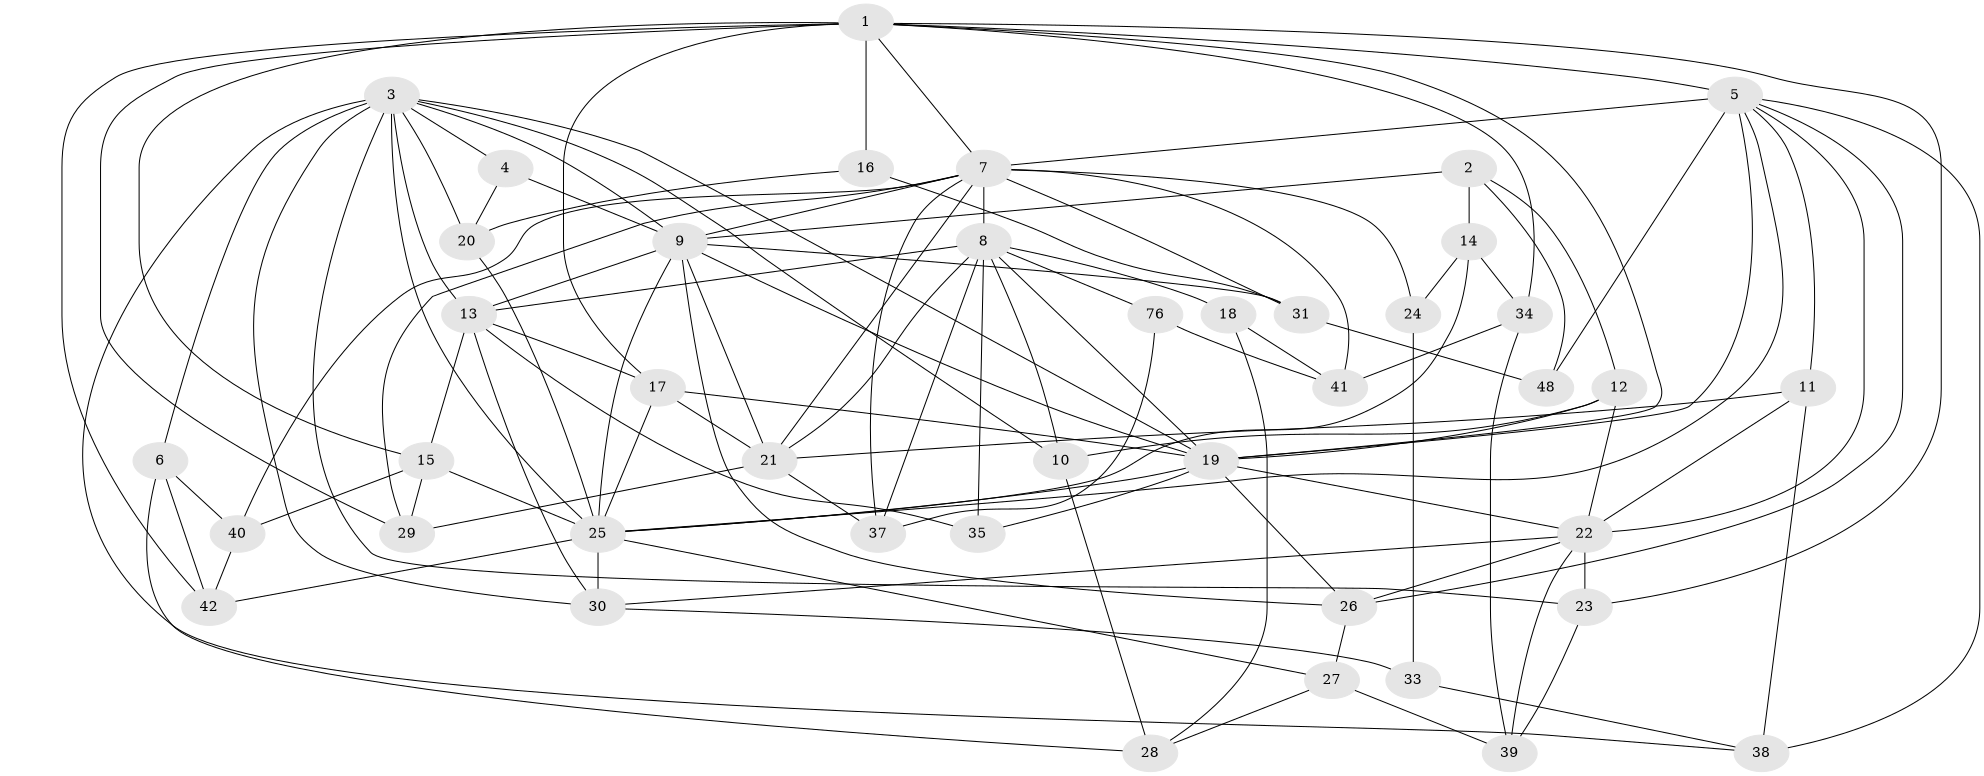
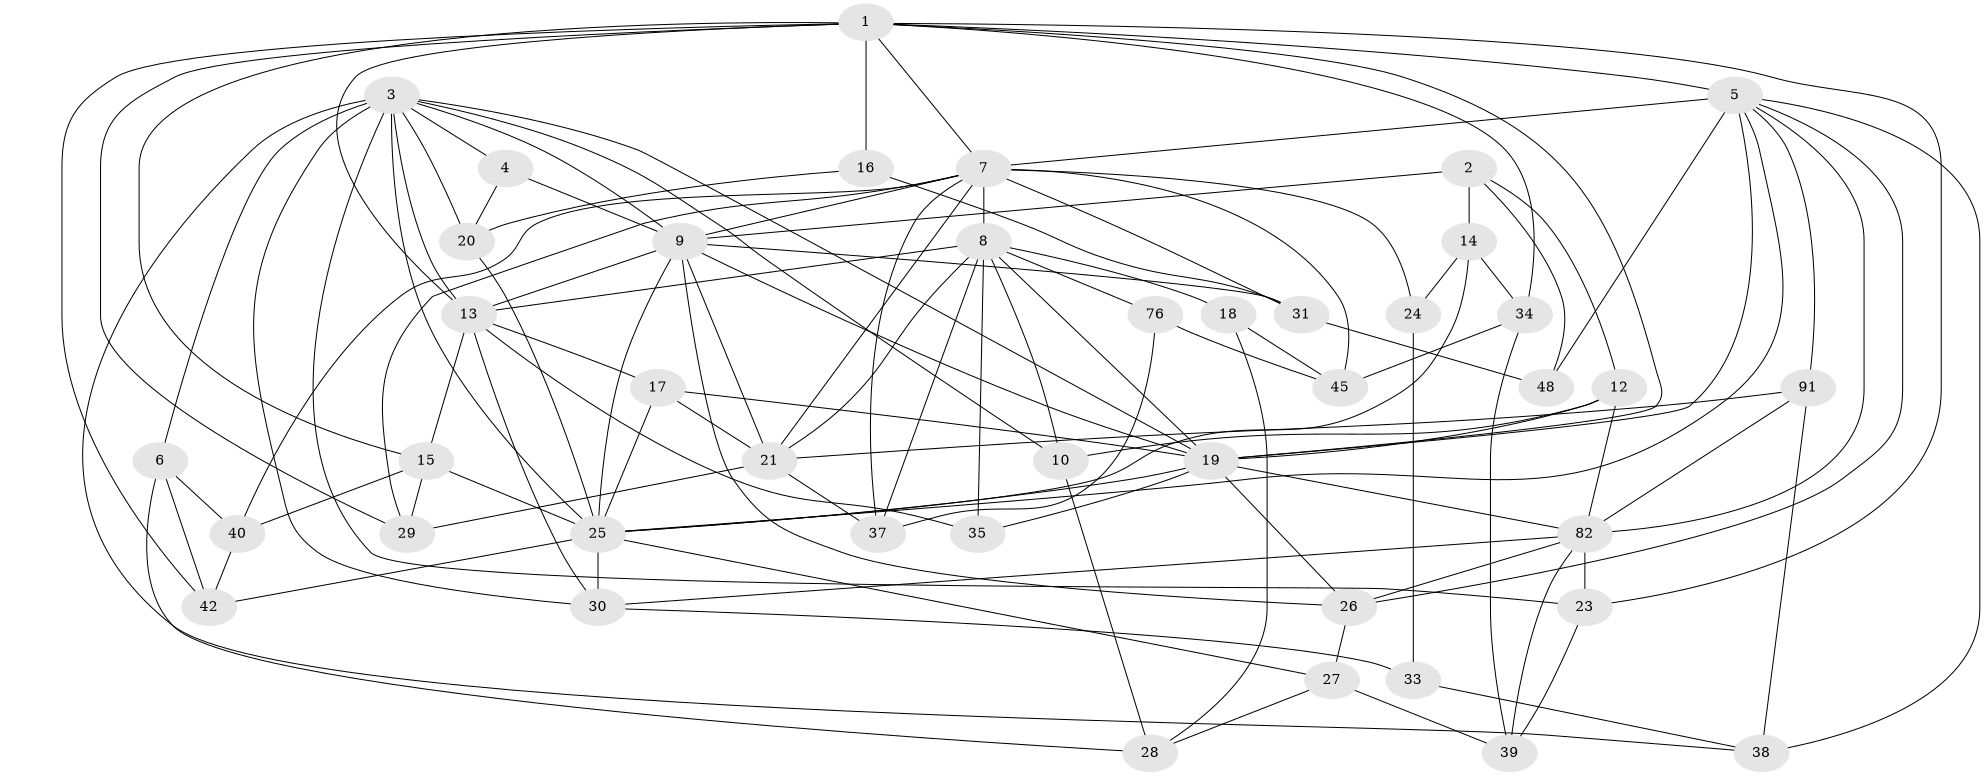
  graph {
    node [color=gray90 style=filled]
    edge [weight=1.0]
    1
    5
    7
    13
    15
    16
    19
    23
    29
    34
    42
    n12 [label=48]
-   22
+   22 [label=82]
    25
    38
-   11
+   11 [label=91]
    26
    9
    40
    8
    21
    24
    31
-   41
+   41 [label=45]
    37
    30
    35
    17
    20
    39
    2
    12
    14
    10
    3
    4
    6
    28
    27
    33
    18
    n42 [label=76]
    1 -- 5
    1 -- 7
-   1 -- 17
+   1 -- 13
    1 -- 15
    1 -- 16
    1 -- 19
    1 -- 23
    1 -- 29
    1 -- 34
    1 -- 42
    5 -- 7 [weight=2.0]
    5 -- 19 [weight=2.0]
    5 -- n12 [weight=2.0]
    5 -- 22
    5 -- 25
    5 -- 38
    5 -- 11
    5 -- 26
    7 -- 29
    7 -- 9
    7 -- 40
    7 -- 8
    7 -- 21
    7 -- 24 [weight=2.0]
    7 -- 31
    7 -- 41
    7 -- 37
    13 -- 15
    13 -- 30
    13 -- 35
    13 -- 17
    15 -- 29
    15 -- 25
    15 -- 40
    16 -- 31
    16 -- 20
    19 -- 22
    19 -- 25
    19 -- 26
    19 -- 35
    23 -- 39
    34 -- 41
    34 -- 39
    22 -- 23 [weight=2.0]
    22 -- 26 [weight=2.0]
    22 -- 30
    22 -- 39
    25 -- 42
    25 -- 30
    25 -- 27
    11 -- 22
    11 -- 38
    11 -- 21
    26 -- 27
    9 -- 13
    9 -- 19
    9 -- 25
    9 -- 26
    9 -- 21
    9 -- 31
    40 -- 42
    8 -- 13
    8 -- 19
    8 -- 21 [weight=2.0]
    8 -- 37
    8 -- 35
    8 -- 10
    8 -- 18
    8 -- n42
    21 -- 29
    21 -- 37
    24 -- 33
    31 -- n12
    30 -- 33
    17 -- 19
    17 -- 25
    17 -- 21
    20 -- 25
    2 -- n12
    2 -- 9
    2 -- 12
    2 -- 14
    12 -- 19
    12 -- 22 [weight=2.0]
    12 -- 10
    14 -- 34
    14 -- 25
    14 -- 24
    10 -- 28
    3 -- 13
    3 -- 19
    3 -- 23
    3 -- 25 [weight=2.0]
    3 -- 38
    3 -- 9
    3 -- 30
    3 -- 20
    3 -- 10
    3 -- 4
    3 -- 6
    4 -- 9
    4 -- 20
    6 -- 42
    6 -- 40
    6 -- 28
    27 -- 39
    27 -- 28
    33 -- 38
    18 -- 41
    18 -- 28
    n42 -- 41
    n42 -- 37
  }
